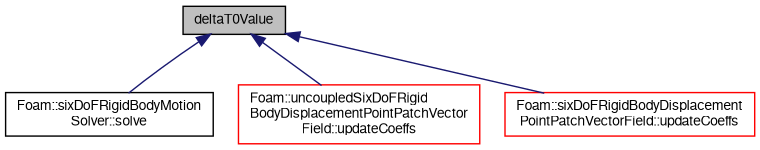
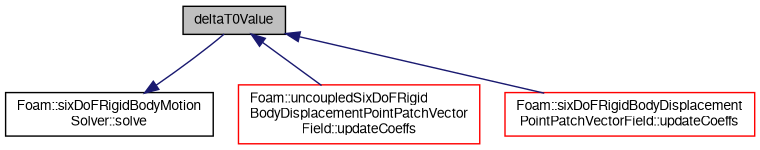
  digraph {
    rankdir=TB
    node [color=black fontname=FreeSans fontsize=10 shape=record]
    edge [color=midnightblue dir=back fontname=FreeSans fontsize=10 labelfontname=FreeSans labelfontsize=10 style=solid]
    n1 [fillcolor=grey75 fontcolor=black height=0.2 label=deltaT0Value style=filled width=0.4]
    n2 [height=0.2 label="Foam::sixDoFRigidBodyMotion\lSolver::solve" width=0.4]
    n3 [color=red height=0.2 label="Foam::uncoupledSixDoFRigid\lBodyDisplacementPointPatchVector\lField::updateCoeffs" width=0.4]
    n4 [color=red height=0.2 label="Foam::sixDoFRigidBodyDisplacement\lPointPatchVectorField::updateCoeffs" width=0.4]
-   n1 -> n2
+   n2 -> n1
    n1 -> n3
    n1 -> n4
  }
